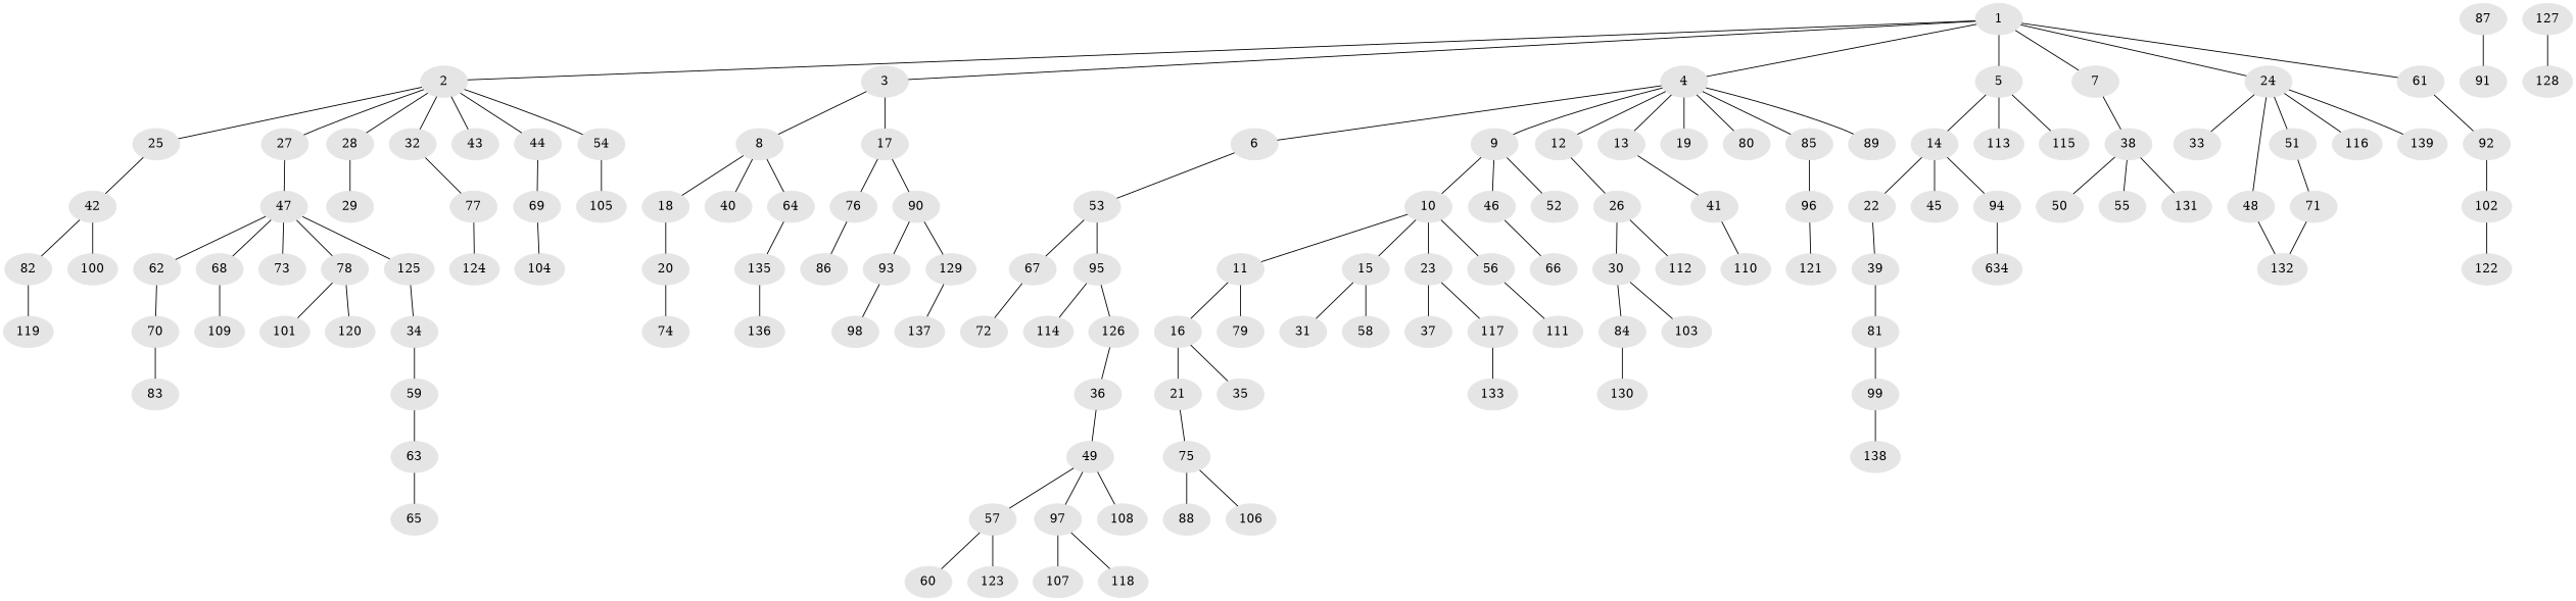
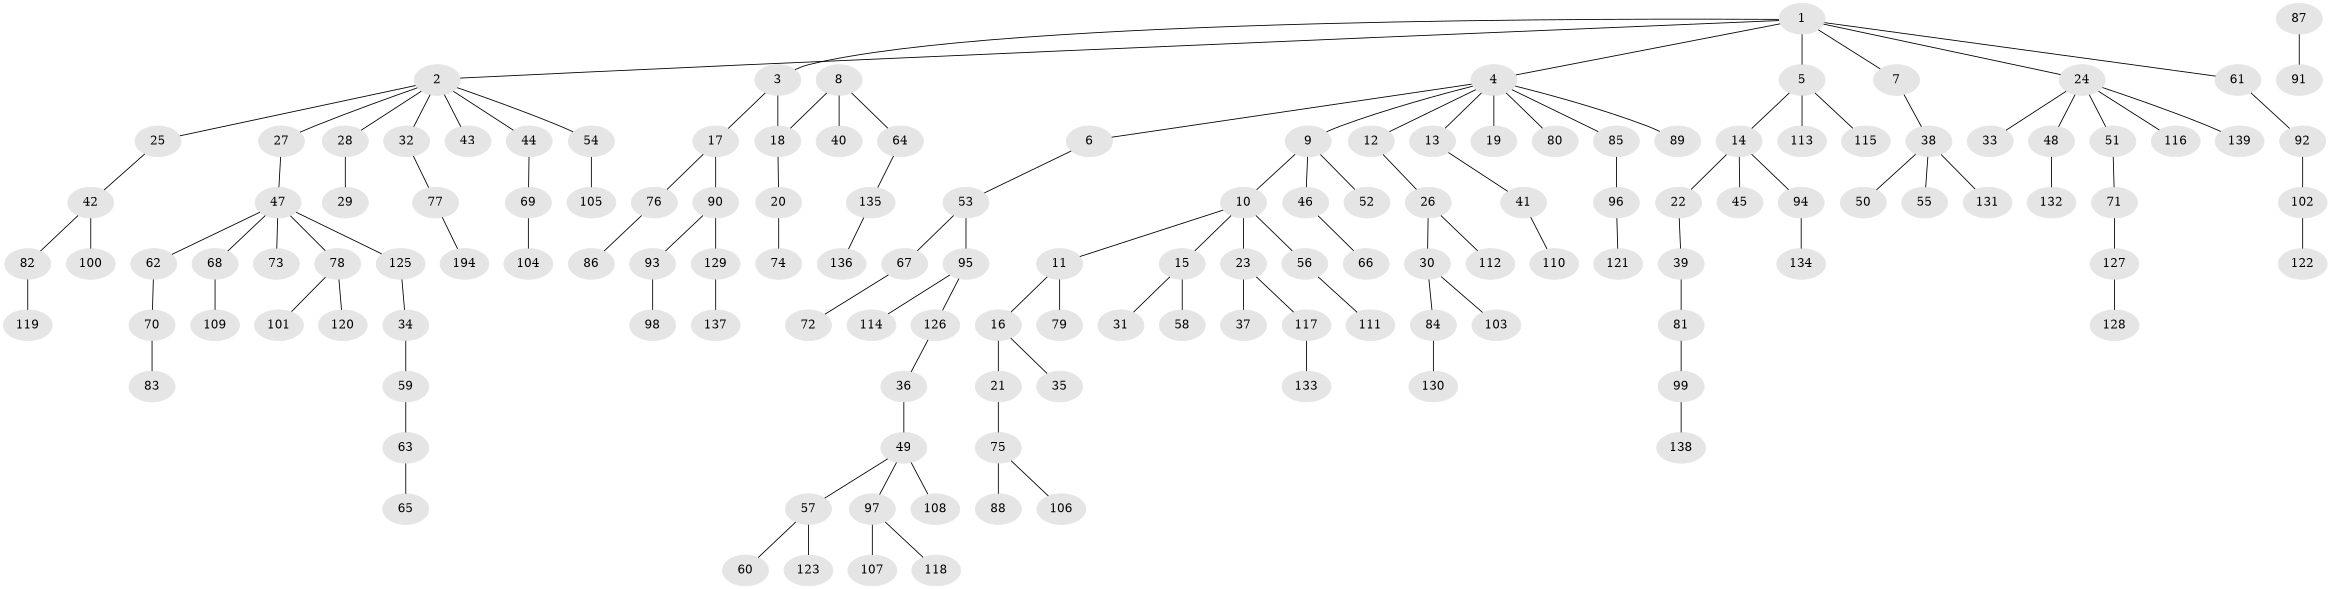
  graph {
    node [color=gray90 style=filled]
    1
    2
    3
    4
    5
    7
    24
    61
    25
    27
    28
    32
    43
    44
    54
    8
    17
    6
    9
    12
    13
    19
    80
    85
    89
    14
    113
    115
    38
    33
    48
    51
    116
    139
    92
    42
    47
    29
    77
    69
    105
    18
    40
    64
    76
    90
    53
    10
    46
    52
    26
    41
    96
    22
    45
    94
    67
    95
    50
    55
    131
    20
    135
    11
    15
    23
    56
    66
    16
    79
    31
    58
    37
    117
    111
    21
    35
    30
    112
    110
    39
-   134 [label=634]
+   134
    75
    36
    49
    86
    93
    129
    74
    88
    106
    81
    133
    132
    71
    82
    100
    84
    103
    62
    68
    73
    78
    125
    34
    59
    130
-   124
+   124 [label=194]
    63
    57
    97
    108
    87
    91
    99
    119
    104
    70
    109
    101
    120
    60
    123
    107
    118
    127
    72
    114
    126
    65
    102
    83
    136
    128
    138
    121
    98
    137
    122
    1 -- 2
    1 -- 3
    1 -- 4
    1 -- 5
    1 -- 7
    1 -- 24
    1 -- 61
    2 -- 25
    2 -- 27
    2 -- 28
    2 -- 32
    2 -- 43
    2 -- 44
    2 -- 54
-   3 -- 8
+   3 -- 18
    3 -- 17
    4 -- 6
    4 -- 9
    4 -- 12
    4 -- 13
    4 -- 19
    4 -- 80
    4 -- 85
    4 -- 89
    5 -- 14
    5 -- 113
    5 -- 115
    7 -- 38
    24 -- 33
    24 -- 48
    24 -- 51
    24 -- 116
    24 -- 139
    61 -- 92
    25 -- 42
    27 -- 47
    28 -- 29
    32 -- 77
    44 -- 69
    54 -- 105
    8 -- 18
    8 -- 40
    8 -- 64
    17 -- 76
    17 -- 90
    6 -- 53
    9 -- 10
    9 -- 46
    9 -- 52
    12 -- 26
    13 -- 41
    85 -- 96
    14 -- 22
    14 -- 45
    14 -- 94
    38 -- 50
    38 -- 55
    38 -- 131
    48 -- 132
    51 -- 71
    92 -- 102
    42 -- 82
    42 -- 100
    47 -- 62
    47 -- 68
    47 -- 73
    47 -- 78
    47 -- 125
    77 -- 124
    69 -- 104
    18 -- 20
    64 -- 135
    76 -- 86
    90 -- 93
    90 -- 129
    53 -- 67
    53 -- 95
    10 -- 11
    10 -- 15
    10 -- 23
    10 -- 56
    46 -- 66
    26 -- 30
    26 -- 112
    41 -- 110
    96 -- 121
    22 -- 39
    94 -- 134
    67 -- 72
    95 -- 114
    95 -- 126
    20 -- 74
    135 -- 136
    11 -- 16
    11 -- 79
    15 -- 31
    15 -- 58
    23 -- 37
    23 -- 117
    56 -- 111
    16 -- 21
    16 -- 35
    117 -- 133
    21 -- 75
    30 -- 84
    30 -- 103
    39 -- 81
    75 -- 88
    75 -- 106
    36 -- 49
    49 -- 57
    49 -- 97
    49 -- 108
    93 -- 98
    129 -- 137
    81 -- 99
-   71 -- 132
+   71 -- 127
    82 -- 119
    84 -- 130
    62 -- 70
    68 -- 109
    78 -- 101
    78 -- 120
    125 -- 34
    34 -- 59
    59 -- 63
    63 -- 65
    57 -- 60
    57 -- 123
    97 -- 107
    97 -- 118
    87 -- 91
    99 -- 138
    70 -- 83
    127 -- 128
    126 -- 36
    102 -- 122
  }
